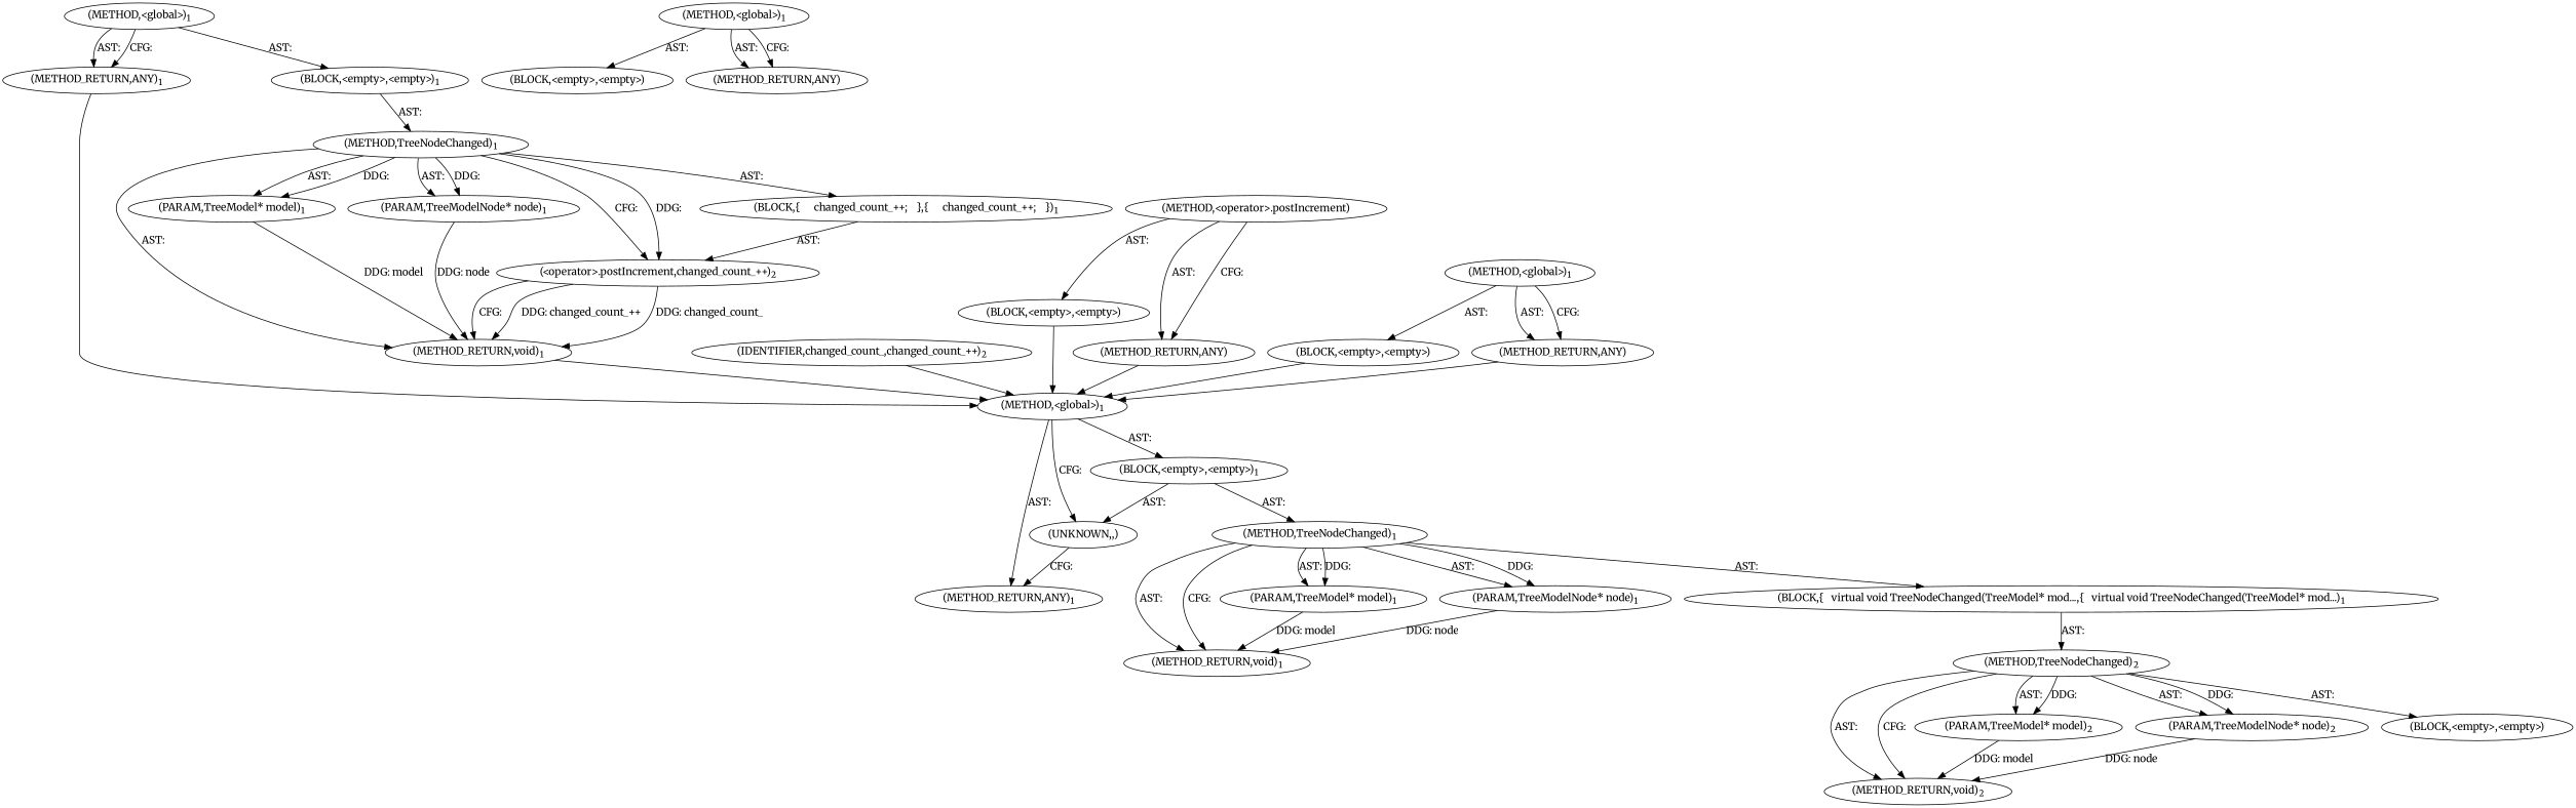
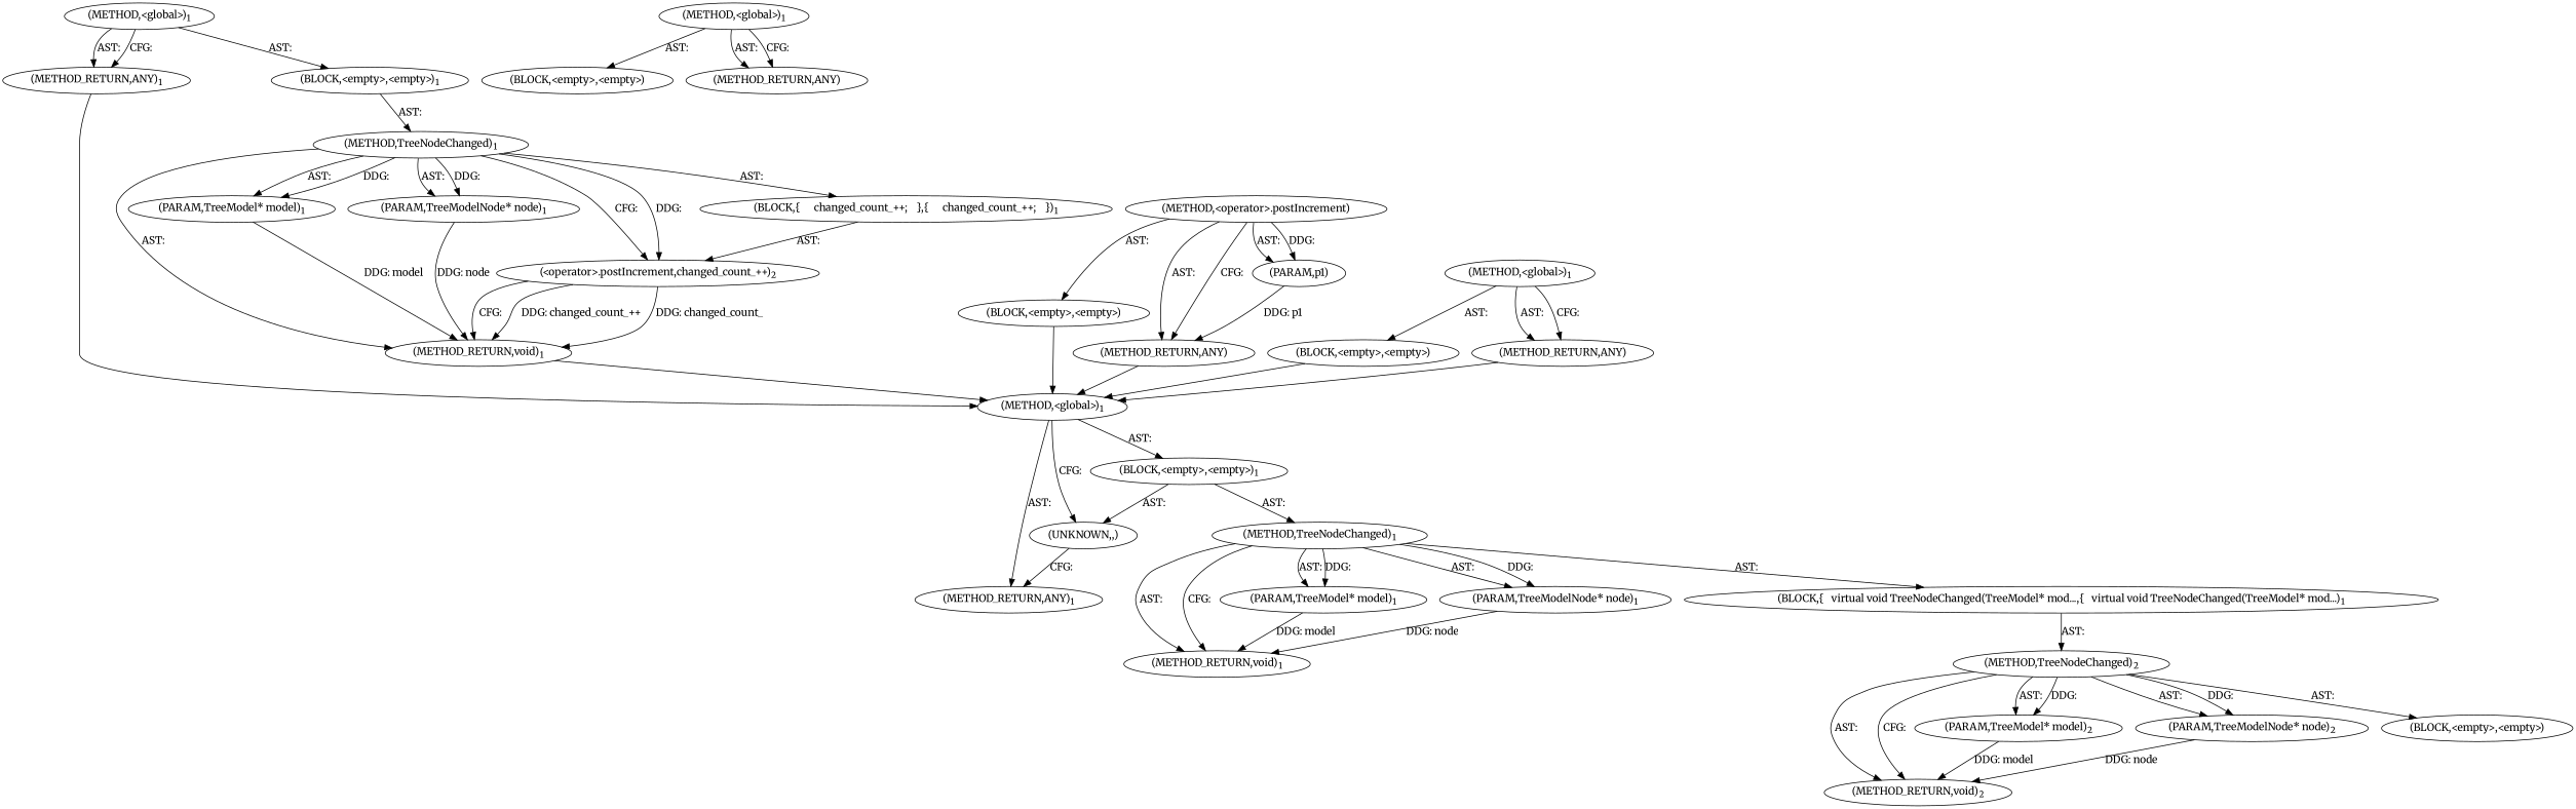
  digraph {
    fontname=Merriweather
    node [fontname=Merriweather]
    edge [fontname=Merriweather]
    n1 [label=<(METHOD,&lt;global&gt;)<SUB>1</SUB>>]
    n2 [label=<(BLOCK,&lt;empty&gt;,&lt;empty&gt;)<SUB>1</SUB>>]
    n3 [label=<(METHOD_RETURN,ANY)<SUB>1</SUB>>]
    n4 [label=<(METHOD,TreeNodeChanged)<SUB>1</SUB>>]
    n5 [label=<(METHOD,&lt;global&gt;)<SUB>1</SUB>>]
    n6 [label=<(PARAM,TreeModel* model)<SUB>1</SUB>>]
    n7 [label=<(PARAM,TreeModelNode* node)<SUB>1</SUB>>]
    n8 [label=<(BLOCK,{      changed_count_++;    },{      changed_count_++;    })<SUB>1</SUB>>]
    n9 [label=<(&lt;operator&gt;.postIncrement,changed_count_++)<SUB>2</SUB>>]
    n10 [label=<(METHOD_RETURN,void)<SUB>1</SUB>>]
-   n11 [label=<(IDENTIFIER,changed_count_,changed_count_++)<SUB>2</SUB>>]
    n12 [label=<(BLOCK,&lt;empty&gt;,&lt;empty&gt;)<SUB>1</SUB>>]
    n13 [label=<(UNKNOWN,,)>]
    n14 [label=<(METHOD_RETURN,ANY)<SUB>1</SUB>>]
    n15 [label=<(METHOD,&lt;operator&gt;.postIncrement)>]
+   n16 [label=<(PARAM,p1)>]
    n17 [label=<(BLOCK,&lt;empty&gt;,&lt;empty&gt;)>]
    n18 [label=<(METHOD_RETURN,ANY)>]
    n19 [label=<(METHOD,&lt;global&gt;)<SUB>1</SUB>>]
    n20 [label=<(BLOCK,&lt;empty&gt;,&lt;empty&gt;)>]
    n21 [label=<(METHOD_RETURN,ANY)>]
    n22 [label=<(METHOD,TreeNodeChanged)<SUB>1</SUB>>]
    n23 [label=<(PARAM,TreeModel* model)<SUB>1</SUB>>]
    n24 [label=<(PARAM,TreeModelNode* node)<SUB>1</SUB>>]
    n25 [label=<(BLOCK,{   virtual void TreeNodeChanged(TreeModel* mod...,{   virtual void TreeNodeChanged(TreeModel* mod...)<SUB>1</SUB>>]
    n26 [label=<(METHOD_RETURN,void)<SUB>1</SUB>>]
    n27 [label=<(METHOD,TreeNodeChanged)<SUB>2</SUB>>]
    n28 [label=<(PARAM,TreeModel* model)<SUB>2</SUB>>]
    n29 [label=<(PARAM,TreeModelNode* node)<SUB>2</SUB>>]
    n30 [label=<(BLOCK,&lt;empty&gt;,&lt;empty&gt;)>]
    n31 [label=<(METHOD_RETURN,void)<SUB>2</SUB>>]
    n32 [label=<(METHOD,&lt;global&gt;)<SUB>1</SUB>>]
    n33 [label=<(BLOCK,&lt;empty&gt;,&lt;empty&gt;)>]
    n34 [label=<(METHOD_RETURN,ANY)>]
    n1 -> n2 [label="AST: "]
    n1 -> n3 [label="AST: "]
    n1 -> n3 [label="CFG: "]
    n2 -> n4 [label="AST: "]
    n3 -> n5
    n4 -> n6 [label="AST: "]
    n4 -> n6 [label="DDG: "]
    n4 -> n7 [label="AST: "]
    n4 -> n7 [label="DDG: "]
    n4 -> n8 [label="AST: "]
    n4 -> n9 [label="CFG: "]
    n4 -> n9 [label="DDG: "]
    n4 -> n10 [label="AST: "]
    n5 -> n12 [label="AST: "]
    n5 -> n13 [label="CFG: "]
    n5 -> n14 [label="AST: "]
    n6 -> n10 [label="DDG: model"]
    n7 -> n10 [label="DDG: node"]
    n8 -> n9 [label="AST: "]
    n9 -> n10 [label="CFG: "]
    n9 -> n10 [label="DDG: changed_count_++"]
    n9 -> n10 [label="DDG: changed_count_"]
    n10 -> n5
-   n11 -> n5
    n12 -> n13 [label="AST: "]
    n12 -> n22 [label="AST: "]
    n13 -> n14 [label="CFG: "]
+   n15 -> n16 [label="AST: "]
+   n15 -> n16 [label="DDG: "]
    n15 -> n17 [label="AST: "]
    n15 -> n18 [label="AST: "]
    n15 -> n18 [label="CFG: "]
+   n16 -> n18 [label="DDG: p1"]
    n17 -> n5
    n18 -> n5
    n19 -> n20 [label="AST: "]
    n19 -> n21 [label="AST: "]
    n19 -> n21 [label="CFG: "]
    n20 -> n5
    n21 -> n5
    n22 -> n23 [label="AST: "]
    n22 -> n23 [label="DDG: "]
    n22 -> n24 [label="AST: "]
    n22 -> n24 [label="DDG: "]
    n22 -> n25 [label="AST: "]
    n22 -> n26 [label="AST: "]
    n22 -> n26 [label="CFG: "]
    n23 -> n26 [label="DDG: model"]
    n24 -> n26 [label="DDG: node"]
    n25 -> n27 [label="AST: "]
    n27 -> n28 [label="AST: "]
    n27 -> n28 [label="DDG: "]
    n27 -> n29 [label="AST: "]
    n27 -> n29 [label="DDG: "]
    n27 -> n30 [label="AST: "]
    n27 -> n31 [label="AST: "]
    n27 -> n31 [label="CFG: "]
    n28 -> n31 [label="DDG: model"]
    n29 -> n31 [label="DDG: node"]
    n32 -> n33 [label="AST: "]
    n32 -> n34 [label="AST: "]
    n32 -> n34 [label="CFG: "]
  }
